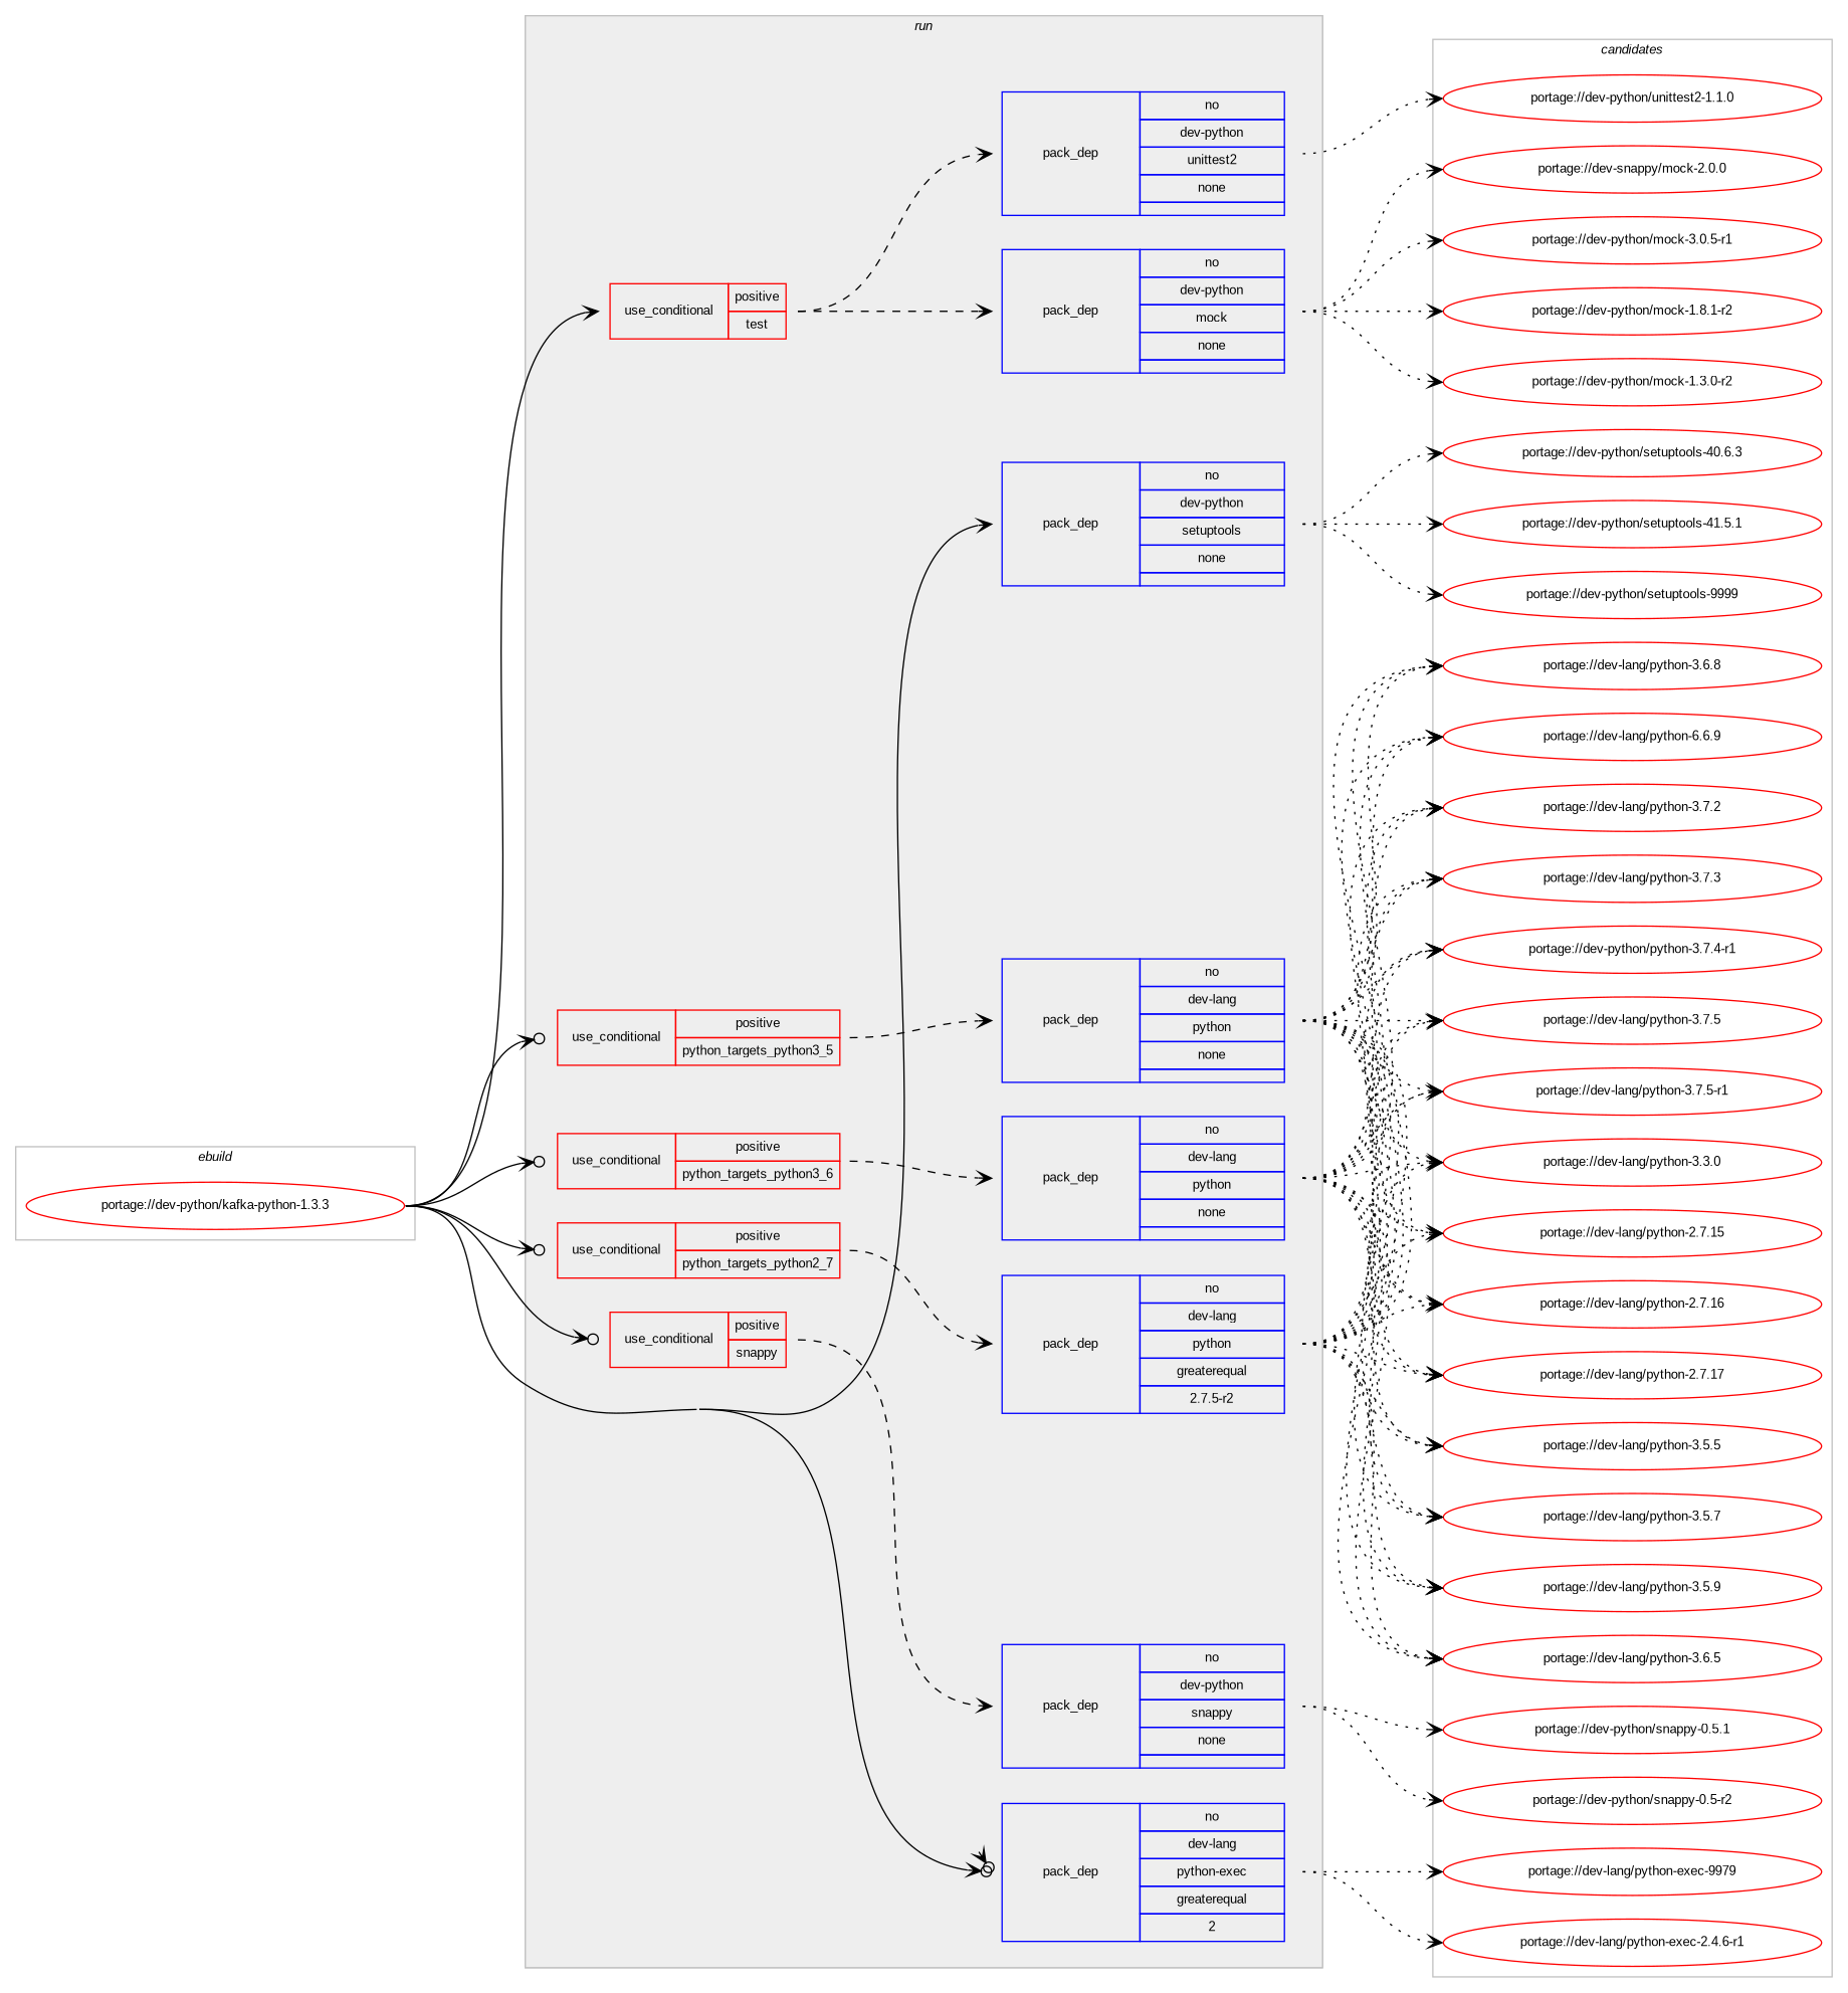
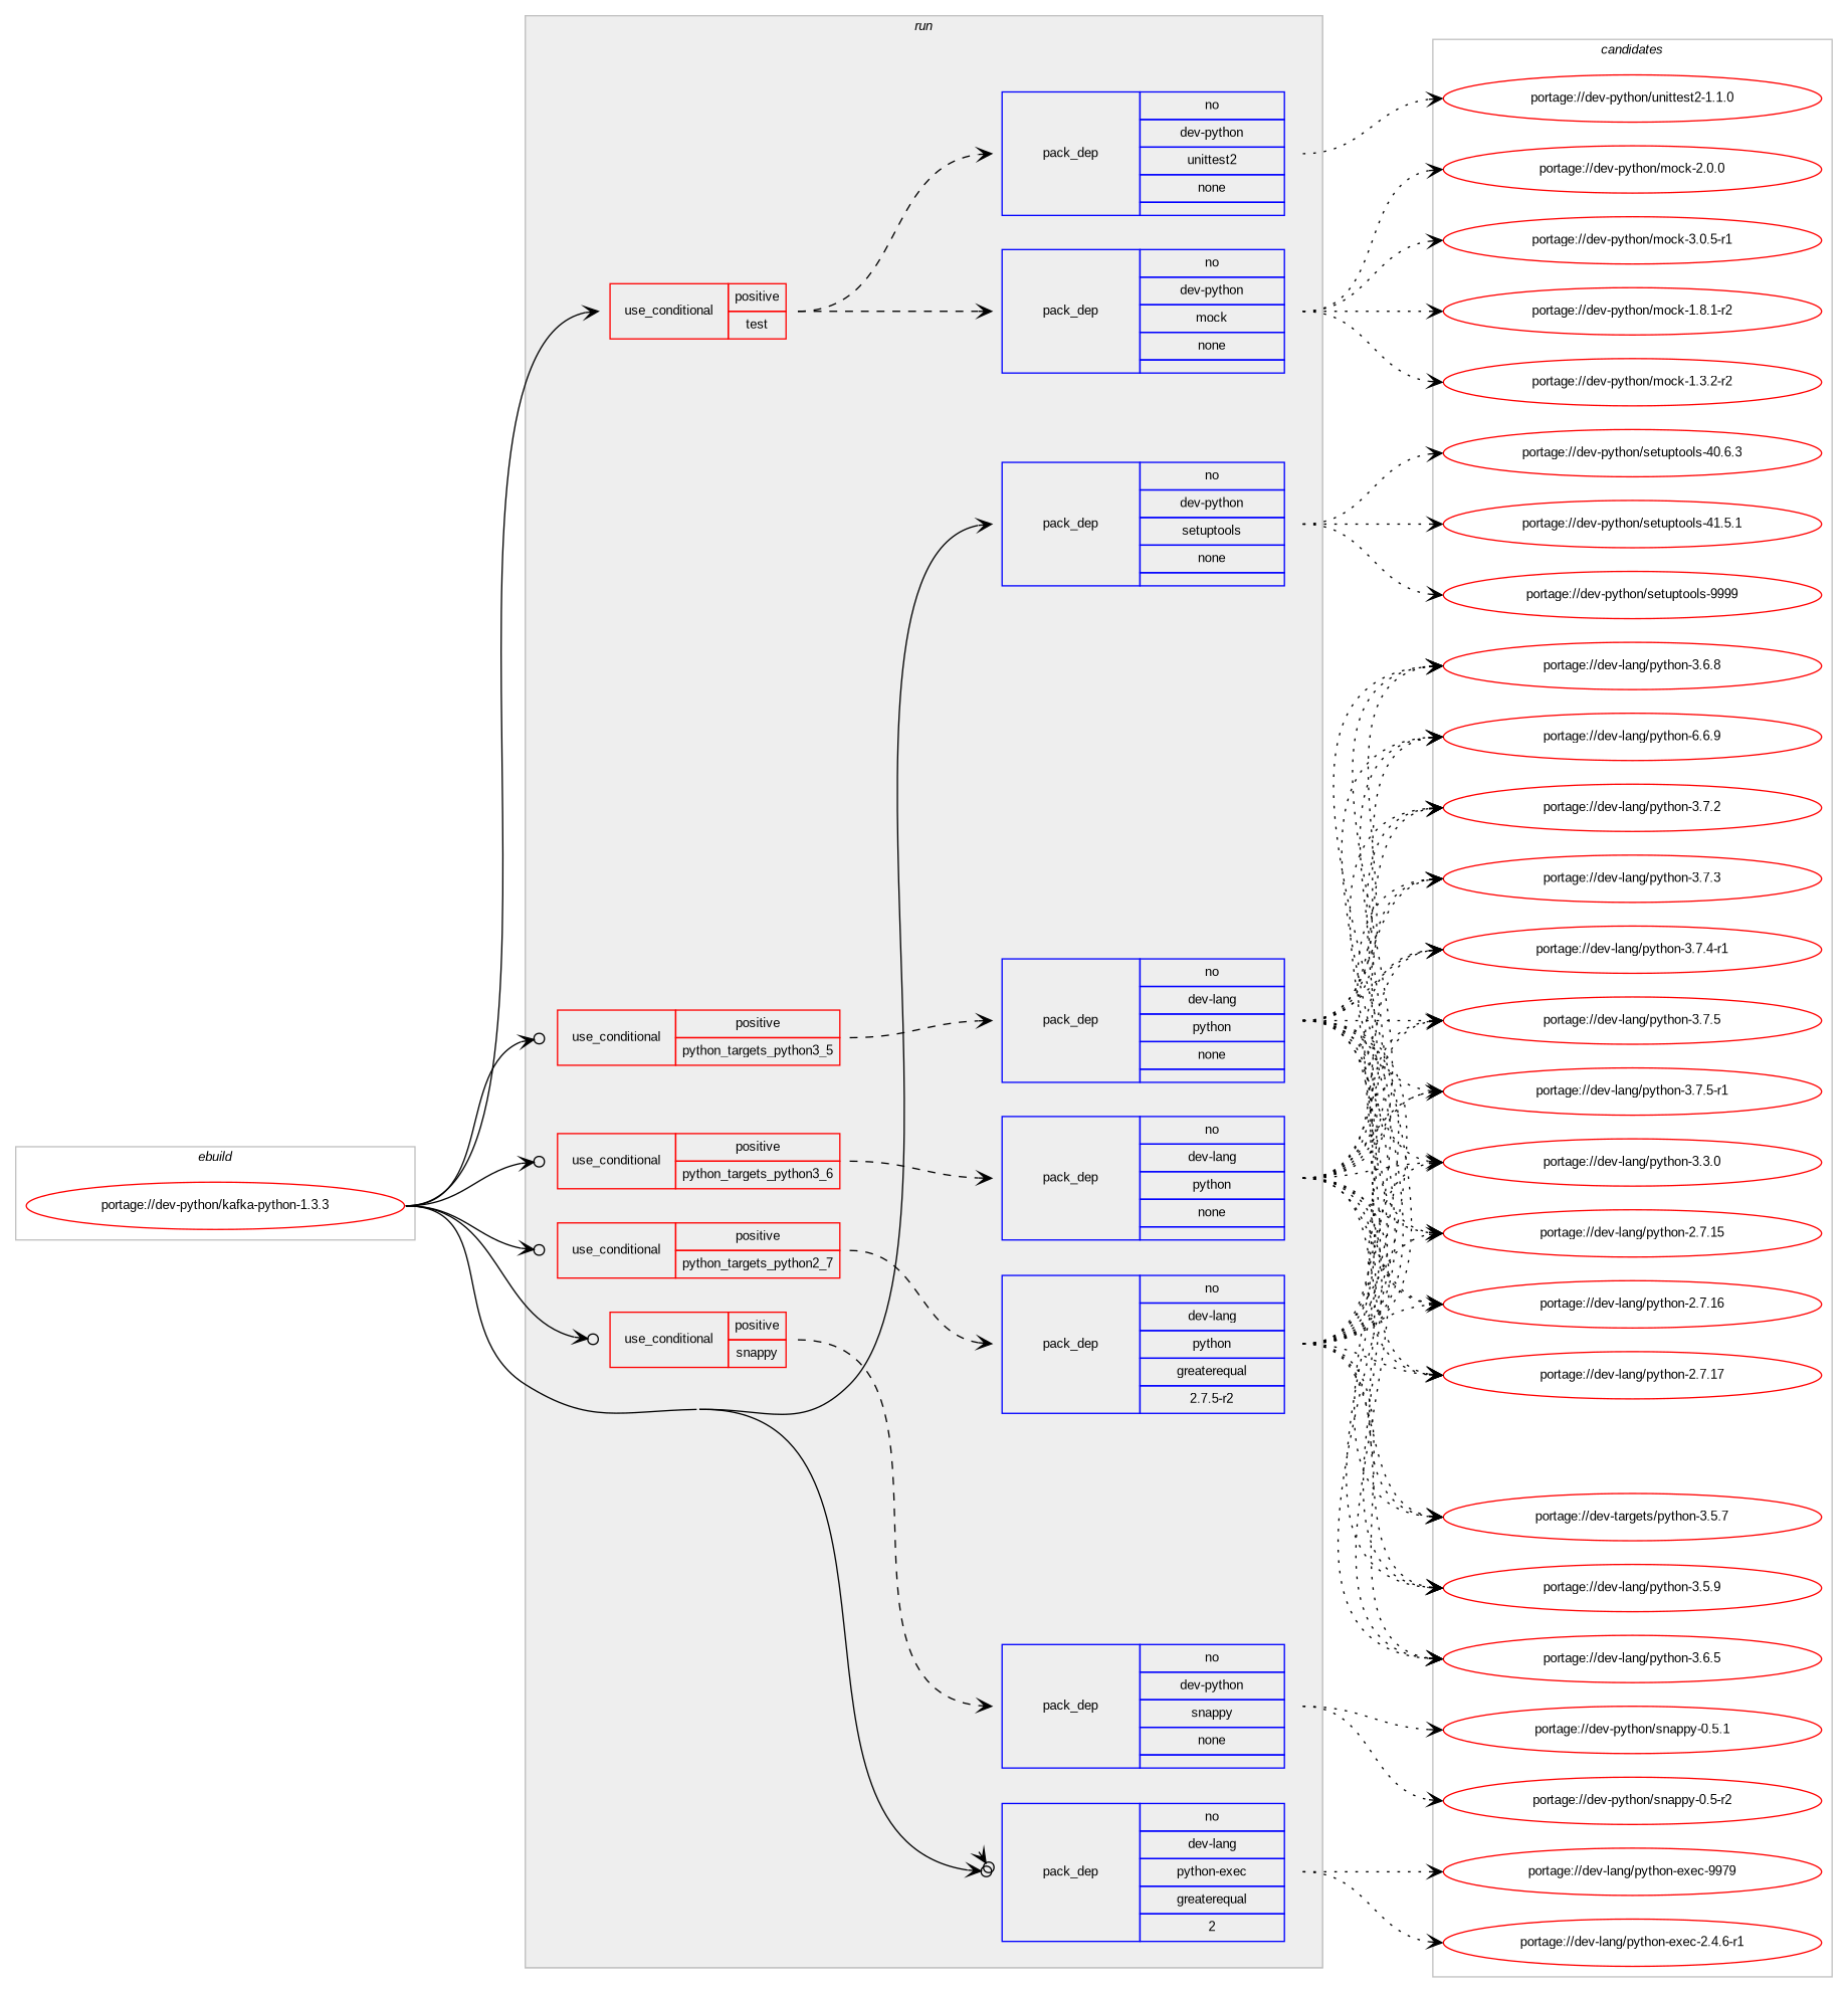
  digraph {
    compound=true
    concentrate=true
    fontname="Liberation Sans"
    fontsize=10
    newrank=true
    rankdir=LR
    ranksep=1.5
    node [color=red fontname="Liberation Sans" fontsize=10]
    edge [arrowhead=vee fontname="Liberation Sans" headport=w style=dotted tailport=e weight=100]
    n1 [label="portage://dev-python/kafka-python-1.3.3" width=4]
    n2 [color=blue label=<<TABLE BORDER="0" CELLBORDER="1" CELLSPACING="0" CELLPADDING="4" WIDTH="220"><TR><TD ROWSPAN="6" CELLPADDING="30">pack_dep</TD></TR><TR><TD WIDTH="110">no</TD></TR><TR><TD>dev-python</TD></TR><TR><TD>mock</TD></TR><TR><TD>none</TD></TR><TR><TD></TD></TR></TABLE>> shape=none]
    n3 [color=blue label=<<TABLE BORDER="0" CELLBORDER="1" CELLSPACING="0" CELLPADDING="4" WIDTH="220"><TR><TD ROWSPAN="6" CELLPADDING="30">pack_dep</TD></TR><TR><TD WIDTH="110">no</TD></TR><TR><TD>dev-python</TD></TR><TR><TD>unittest2</TD></TR><TR><TD>none</TD></TR><TR><TD></TD></TR></TABLE>> shape=none]
    n4 [label=<<TABLE BORDER="0" CELLBORDER="1" CELLSPACING="0" CELLPADDING="4"><TR><TD ROWSPAN="3" CELLPADDING="10">use_conditional</TD></TR><TR><TD>positive</TD></TR><TR><TD>test</TD></TR></TABLE>> shape=none]
    n5 [color=blue label=<<TABLE BORDER="0" CELLBORDER="1" CELLSPACING="0" CELLPADDING="4" WIDTH="220"><TR><TD ROWSPAN="6" CELLPADDING="30">pack_dep</TD></TR><TR><TD WIDTH="110">no</TD></TR><TR><TD>dev-python</TD></TR><TR><TD>setuptools</TD></TR><TR><TD>none</TD></TR><TR><TD></TD></TR></TABLE>> shape=none]
    n6 [color=blue label=<<TABLE BORDER="0" CELLBORDER="1" CELLSPACING="0" CELLPADDING="4" WIDTH="220"><TR><TD ROWSPAN="6" CELLPADDING="30">pack_dep</TD></TR><TR><TD WIDTH="110">no</TD></TR><TR><TD>dev-lang</TD></TR><TR><TD>python</TD></TR><TR><TD>greaterequal</TD></TR><TR><TD>2.7.5-r2</TD></TR></TABLE>> shape=none]
    n7 [label=<<TABLE BORDER="0" CELLBORDER="1" CELLSPACING="0" CELLPADDING="4"><TR><TD ROWSPAN="3" CELLPADDING="10">use_conditional</TD></TR><TR><TD>positive</TD></TR><TR><TD>python_targets_python2_7</TD></TR></TABLE>> shape=none]
    n8 [color=blue label=<<TABLE BORDER="0" CELLBORDER="1" CELLSPACING="0" CELLPADDING="4" WIDTH="220"><TR><TD ROWSPAN="6" CELLPADDING="30">pack_dep</TD></TR><TR><TD WIDTH="110">no</TD></TR><TR><TD>dev-lang</TD></TR><TR><TD>python</TD></TR><TR><TD>none</TD></TR><TR><TD></TD></TR></TABLE>> shape=none]
    n9 [label=<<TABLE BORDER="0" CELLBORDER="1" CELLSPACING="0" CELLPADDING="4"><TR><TD ROWSPAN="3" CELLPADDING="10">use_conditional</TD></TR><TR><TD>positive</TD></TR><TR><TD>python_targets_python3_5</TD></TR></TABLE>> shape=none]
    n10 [color=blue label=<<TABLE BORDER="0" CELLBORDER="1" CELLSPACING="0" CELLPADDING="4" WIDTH="220"><TR><TD ROWSPAN="6" CELLPADDING="30">pack_dep</TD></TR><TR><TD WIDTH="110">no</TD></TR><TR><TD>dev-lang</TD></TR><TR><TD>python</TD></TR><TR><TD>none</TD></TR><TR><TD></TD></TR></TABLE>> shape=none]
    n11 [label=<<TABLE BORDER="0" CELLBORDER="1" CELLSPACING="0" CELLPADDING="4"><TR><TD ROWSPAN="3" CELLPADDING="10">use_conditional</TD></TR><TR><TD>positive</TD></TR><TR><TD>python_targets_python3_6</TD></TR></TABLE>> shape=none]
    n12 [color=blue label=<<TABLE BORDER="0" CELLBORDER="1" CELLSPACING="0" CELLPADDING="4" WIDTH="220"><TR><TD ROWSPAN="6" CELLPADDING="30">pack_dep</TD></TR><TR><TD WIDTH="110">no</TD></TR><TR><TD>dev-python</TD></TR><TR><TD>snappy</TD></TR><TR><TD>none</TD></TR><TR><TD></TD></TR></TABLE>> shape=none]
    n13 [label=<<TABLE BORDER="0" CELLBORDER="1" CELLSPACING="0" CELLPADDING="4"><TR><TD ROWSPAN="3" CELLPADDING="10">use_conditional</TD></TR><TR><TD>positive</TD></TR><TR><TD>snappy</TD></TR></TABLE>> shape=none]
    n14 [color=blue label=<<TABLE BORDER="0" CELLBORDER="1" CELLSPACING="0" CELLPADDING="4" WIDTH="220"><TR><TD ROWSPAN="6" CELLPADDING="30">pack_dep</TD></TR><TR><TD WIDTH="110">no</TD></TR><TR><TD>dev-lang</TD></TR><TR><TD>python-exec</TD></TR><TR><TD>greaterequal</TD></TR><TR><TD>2</TD></TR></TABLE>> shape=none]
    n15 [label="portage://dev-python/mock-1.8.1-r2" width=4]
-   n16 [label="portage://dev-python/mock-1.3.0-r2" width=4]
-   n17 [label="portage://dev-snappy/mock-2.0.0" width=4]
+   n16 [label="portage://dev-python/mock-1.3.2-r2" width=4]
+   n17 [label="portage://dev-python/mock-2.0.0" width=4]
    n18 [label="portage://dev-python/mock-3.0.5-r1" width=4]
    n19 [label="portage://dev-python/unittest2-1.1.0" width=4]
    n20 [label="portage://dev-python/setuptools-40.6.3" width=4]
    n21 [label="portage://dev-python/setuptools-41.5.1" width=4]
    n22 [label="portage://dev-python/setuptools-9999" width=4]
    n23 [label="portage://dev-lang/python-2.7.15" width=4]
    n24 [label="portage://dev-lang/python-2.7.16" width=4]
    n25 [label="portage://dev-lang/python-2.7.17" width=4]
-   n26 [label="portage://dev-lang/python-3.5.5" width=4]
-   n27 [label="portage://dev-lang/python-3.5.7" width=4]
+   n27 [label="portage://dev-targets/python-3.5.7" width=4]
    n28 [label="portage://dev-lang/python-3.5.9" width=4]
    n29 [label="portage://dev-lang/python-3.6.5" width=4]
    n30 [label="portage://dev-lang/python-3.6.8" width=4]
    n31 [label="portage://dev-lang/python-6.6.9" width=4]
    n32 [label="portage://dev-lang/python-3.7.2" width=4]
    n33 [label="portage://dev-lang/python-3.7.3" width=4]
-   n34 [label="portage://dev-python/python-3.7.4-r1" width=4]
+   n34 [label="portage://dev-lang/python-3.7.4-r1" width=4]
    n35 [label="portage://dev-lang/python-3.7.5" width=4]
    n36 [label="portage://dev-lang/python-3.7.5-r1" width=4]
    n37 [label="portage://dev-lang/python-3.3.0" width=4]
    n38 [label="portage://dev-python/snappy-0.5-r2" width=4]
    n39 [label="portage://dev-python/snappy-0.5.1" width=4]
    n40 [label="portage://dev-lang/python-exec-2.4.6-r1" width=4]
    n41 [label="portage://dev-lang/python-exec-9979" width=4]
    subgraph cluster_1 {
      color=gray
      label=<<i>ebuild</i>>
      rank=same
      n1
    }
    subgraph cluster_2 {
      color=gray
      label=<<i>dependencies</i>>
      subgraph cluster_3 {
        color=gray
        fillcolor="#eeeeee"
        label=<<i>compile</i>>
        style=filled
        subgraph sub_4 {
          color=gray
          fillcolor="#eeeeee"
          label=<<i>compile</i>>
          style=filled
          n4
          subgraph sub_5 {
            color=gray
            fillcolor="#eeeeee"
            label=<<i>compile</i>>
            style=filled
            n2
          }
          subgraph sub_6 {
            color=gray
            fillcolor="#eeeeee"
            label=<<i>compile</i>>
            style=filled
            n3
          }
        }
        subgraph sub_7 {
          color=gray
          fillcolor="#eeeeee"
          label=<<i>compile</i>>
          style=filled
          n5
        }
      }
      subgraph cluster_8 {
        color=gray
        fillcolor="#eeeeee"
        label=<<i>compile and run</i>>
        style=filled
        subgraph sub_9 {
          color=gray
          fillcolor="#eeeeee"
          label=<<i>compile and run</i>>
          style=filled
          n7
          subgraph sub_10 {
            color=gray
            fillcolor="#eeeeee"
            label=<<i>compile and run</i>>
            style=filled
            n6
          }
        }
        subgraph sub_11 {
          color=gray
          fillcolor="#eeeeee"
          label=<<i>compile and run</i>>
          style=filled
          n9
          subgraph sub_12 {
            color=gray
            fillcolor="#eeeeee"
            label=<<i>compile and run</i>>
            style=filled
            n8
          }
        }
        subgraph sub_13 {
          color=gray
          fillcolor="#eeeeee"
          label=<<i>compile and run</i>>
          style=filled
          n11
          subgraph sub_14 {
            color=gray
            fillcolor="#eeeeee"
            label=<<i>compile and run</i>>
            style=filled
            n10
          }
        }
        subgraph sub_15 {
          color=gray
          fillcolor="#eeeeee"
          label=<<i>compile and run</i>>
          style=filled
          n13
          subgraph sub_16 {
            color=gray
            fillcolor="#eeeeee"
            label=<<i>compile and run</i>>
            style=filled
            n12
          }
        }
        subgraph sub_17 {
          color=gray
          fillcolor="#eeeeee"
          label=<<i>compile and run</i>>
          style=filled
          n14
        }
      }
      subgraph cluster_18 {
        color=gray
        fillcolor="#eeeeee"
        label=<<i>run</i>>
        style=filled
      }
    }
    subgraph cluster_19 {
      color=gray
      label=<<i>candidates</i>>
      rank=same
      subgraph sub_20 {
        color=black
        label=<<i>candidates</i>>
        nodesep=1
        rank=same
        n15
        n16
        n17
        n18
      }
      subgraph sub_21 {
        color=black
        label=<<i>candidates</i>>
        nodesep=1
        rank=same
        n19
      }
      subgraph sub_22 {
        color=black
        label=<<i>candidates</i>>
        nodesep=1
        rank=same
        n20
        n21
        n22
      }
      subgraph sub_23 {
        color=black
        label=<<i>candidates</i>>
        nodesep=1
        rank=same
        n23
        n24
        n25
-       n26
        n27
        n28
        n29
        n30
        n31
        n32
        n33
        n34
        n35
        n36
        n37
      }
      subgraph sub_24 {
        color=black
        label=<<i>candidates</i>>
        nodesep=1
        rank=same
        n23
        n24
        n25
-       n26
        n27
        n28
        n29
        n30
        n31
        n32
        n33
        n34
        n35
        n36
        n37
      }
      subgraph sub_25 {
        color=black
        label=<<i>candidates</i>>
        nodesep=1
        rank=same
        n23
        n24
        n25
-       n26
        n27
        n28
        n29
        n30
        n31
        n32
        n33
        n34
        n35
        n36
        n37
      }
      subgraph sub_26 {
        color=black
        label=<<i>candidates</i>>
        nodesep=1
        rank=same
        n38
        n39
      }
      subgraph sub_27 {
        color=black
        label=<<i>candidates</i>>
        nodesep=1
        rank=same
        n40
        n41
      }
    }
    n1 -> n4 [style=solid weight=20]
    n1 -> n5 [style=solid weight=20]
    n1 -> n7 [arrowhead=odotvee style=solid weight=20]
    n1 -> n9 [arrowhead=odotvee style=solid weight=20]
    n1 -> n11 [arrowhead=odotvee style=solid weight=20]
    n1 -> n13 [arrowhead=odotvee style=solid weight=20]
    n1 -> n14 [arrowhead=odotvee style=solid weight=20]
    n2 -> n15
    n2 -> n16
    n2 -> n17
    n2 -> n18
    n3 -> n19
    n4 -> n2 [style=dashed weight=20]
    n4 -> n3 [style=dashed weight=20]
    n5 -> n20
    n5 -> n21
    n5 -> n22
    n6 -> n23
    n6 -> n24
    n6 -> n25
-   n6 -> n26
    n6 -> n27
    n6 -> n28
    n6 -> n29
    n6 -> n30
    n6 -> n31
    n6 -> n32
    n6 -> n33
    n6 -> n34
    n6 -> n35
    n6 -> n36
    n6 -> n37
    n7 -> n6 [style=dashed weight=20]
    n8 -> n23
    n8 -> n24
    n8 -> n25
-   n8 -> n26
    n8 -> n27
    n8 -> n28
    n8 -> n29
    n8 -> n30
    n8 -> n31
    n8 -> n32
    n8 -> n33
    n8 -> n34
    n8 -> n35
    n8 -> n36
    n8 -> n37
    n9 -> n8 [style=dashed weight=20]
    n10 -> n23
    n10 -> n24
    n10 -> n25
-   n10 -> n26
    n10 -> n27
    n10 -> n28
    n10 -> n29
    n10 -> n30
    n10 -> n31
    n10 -> n32
    n10 -> n33
    n10 -> n34
    n10 -> n35
    n10 -> n36
    n10 -> n37
    n11 -> n10 [style=dashed weight=20]
    n12 -> n38
    n12 -> n39
    n13 -> n12 [style=dashed weight=20]
    n14 -> n40
    n14 -> n41
  }
